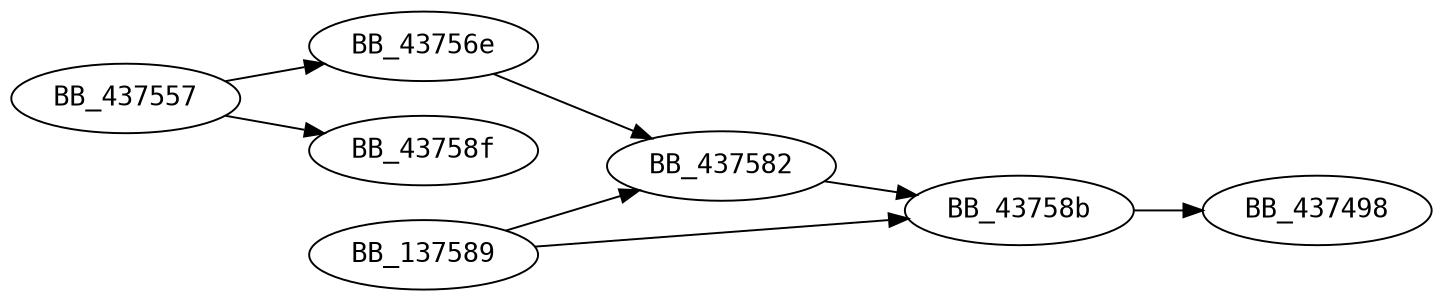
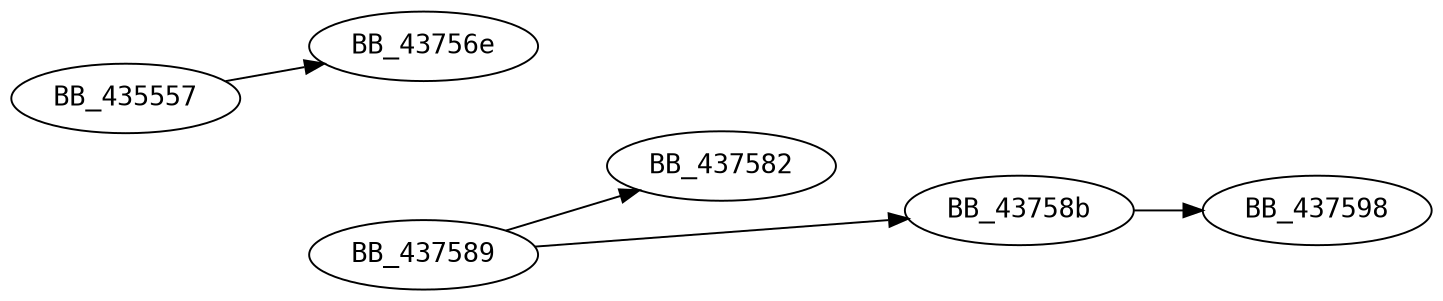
  digraph {
    fontname="DejaVu Sans Mono"
    rankdir=LR
    node [fontname="DejaVu Sans Mono"]
    edge [fontname="DejaVu Sans Mono"]
-   BB_437557
+   BB_437557 [label=BB_435557]
    BB_43756e
-   BB_43758f
    BB_437582
    BB_43758b
-   BB_437589 [label=BB_137589]
-   BB_437598 [label=BB_437498]
+   BB_437589
+   BB_437598
    BB_437557 -> BB_43756e
-   BB_437557 -> BB_43758f
-   BB_43756e -> BB_437582
-   BB_437582 -> BB_43758b
    BB_43758b -> BB_437598
    BB_437589 -> BB_437582
    BB_437589 -> BB_43758b
  }
